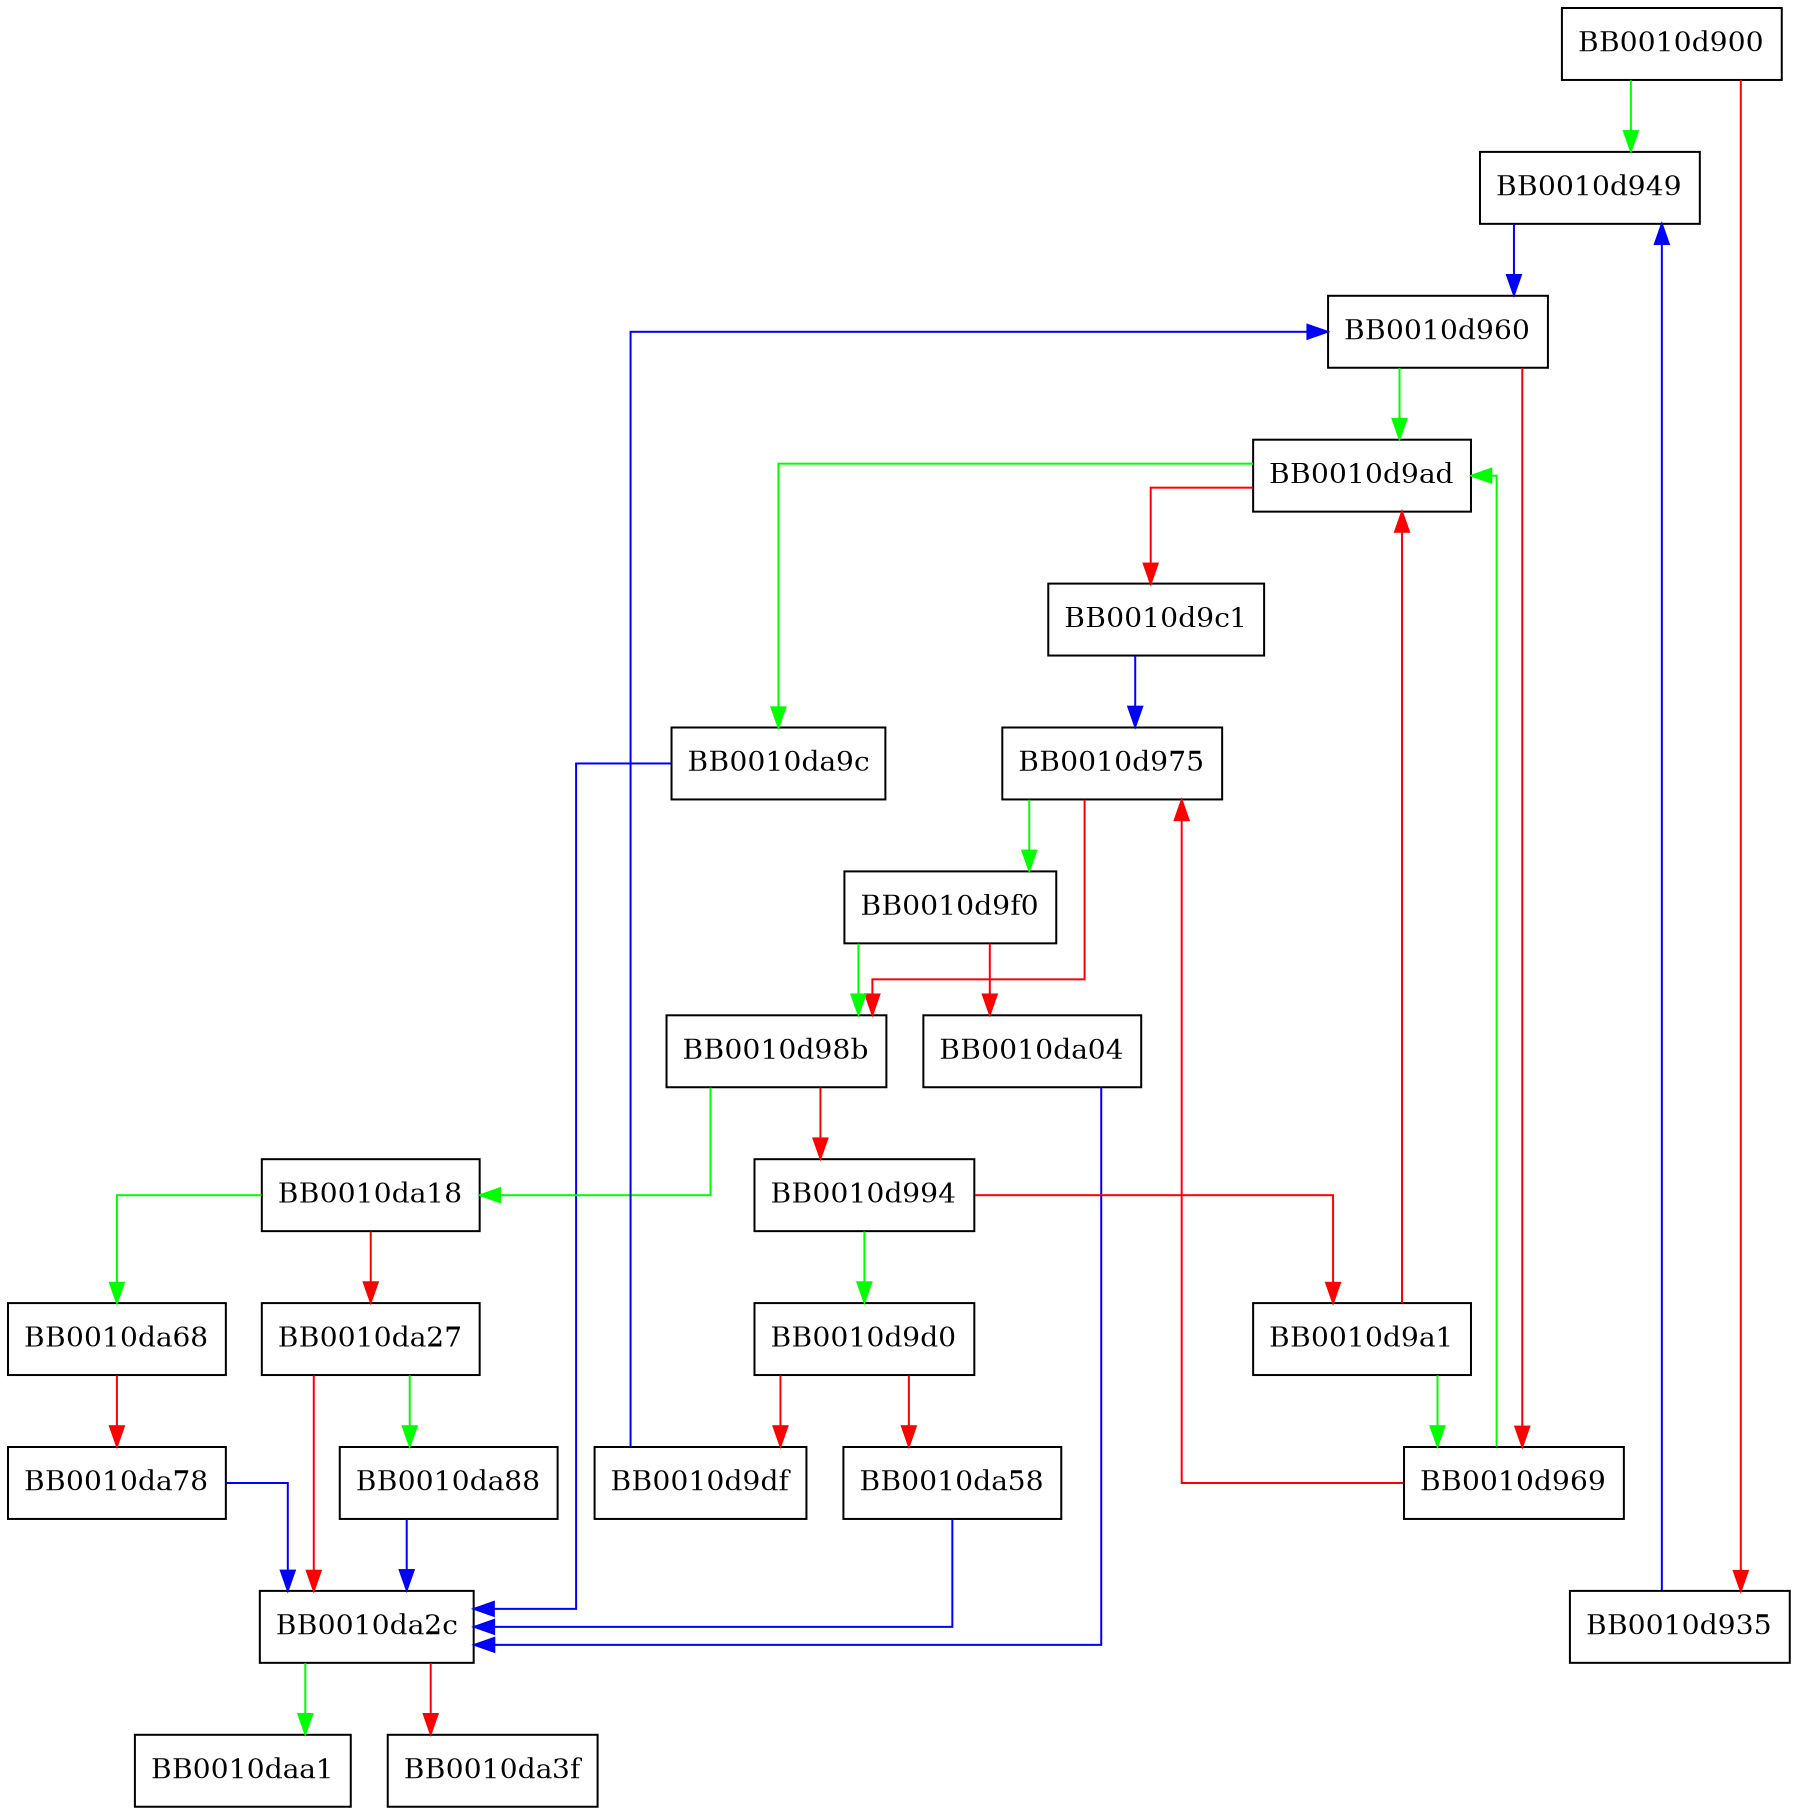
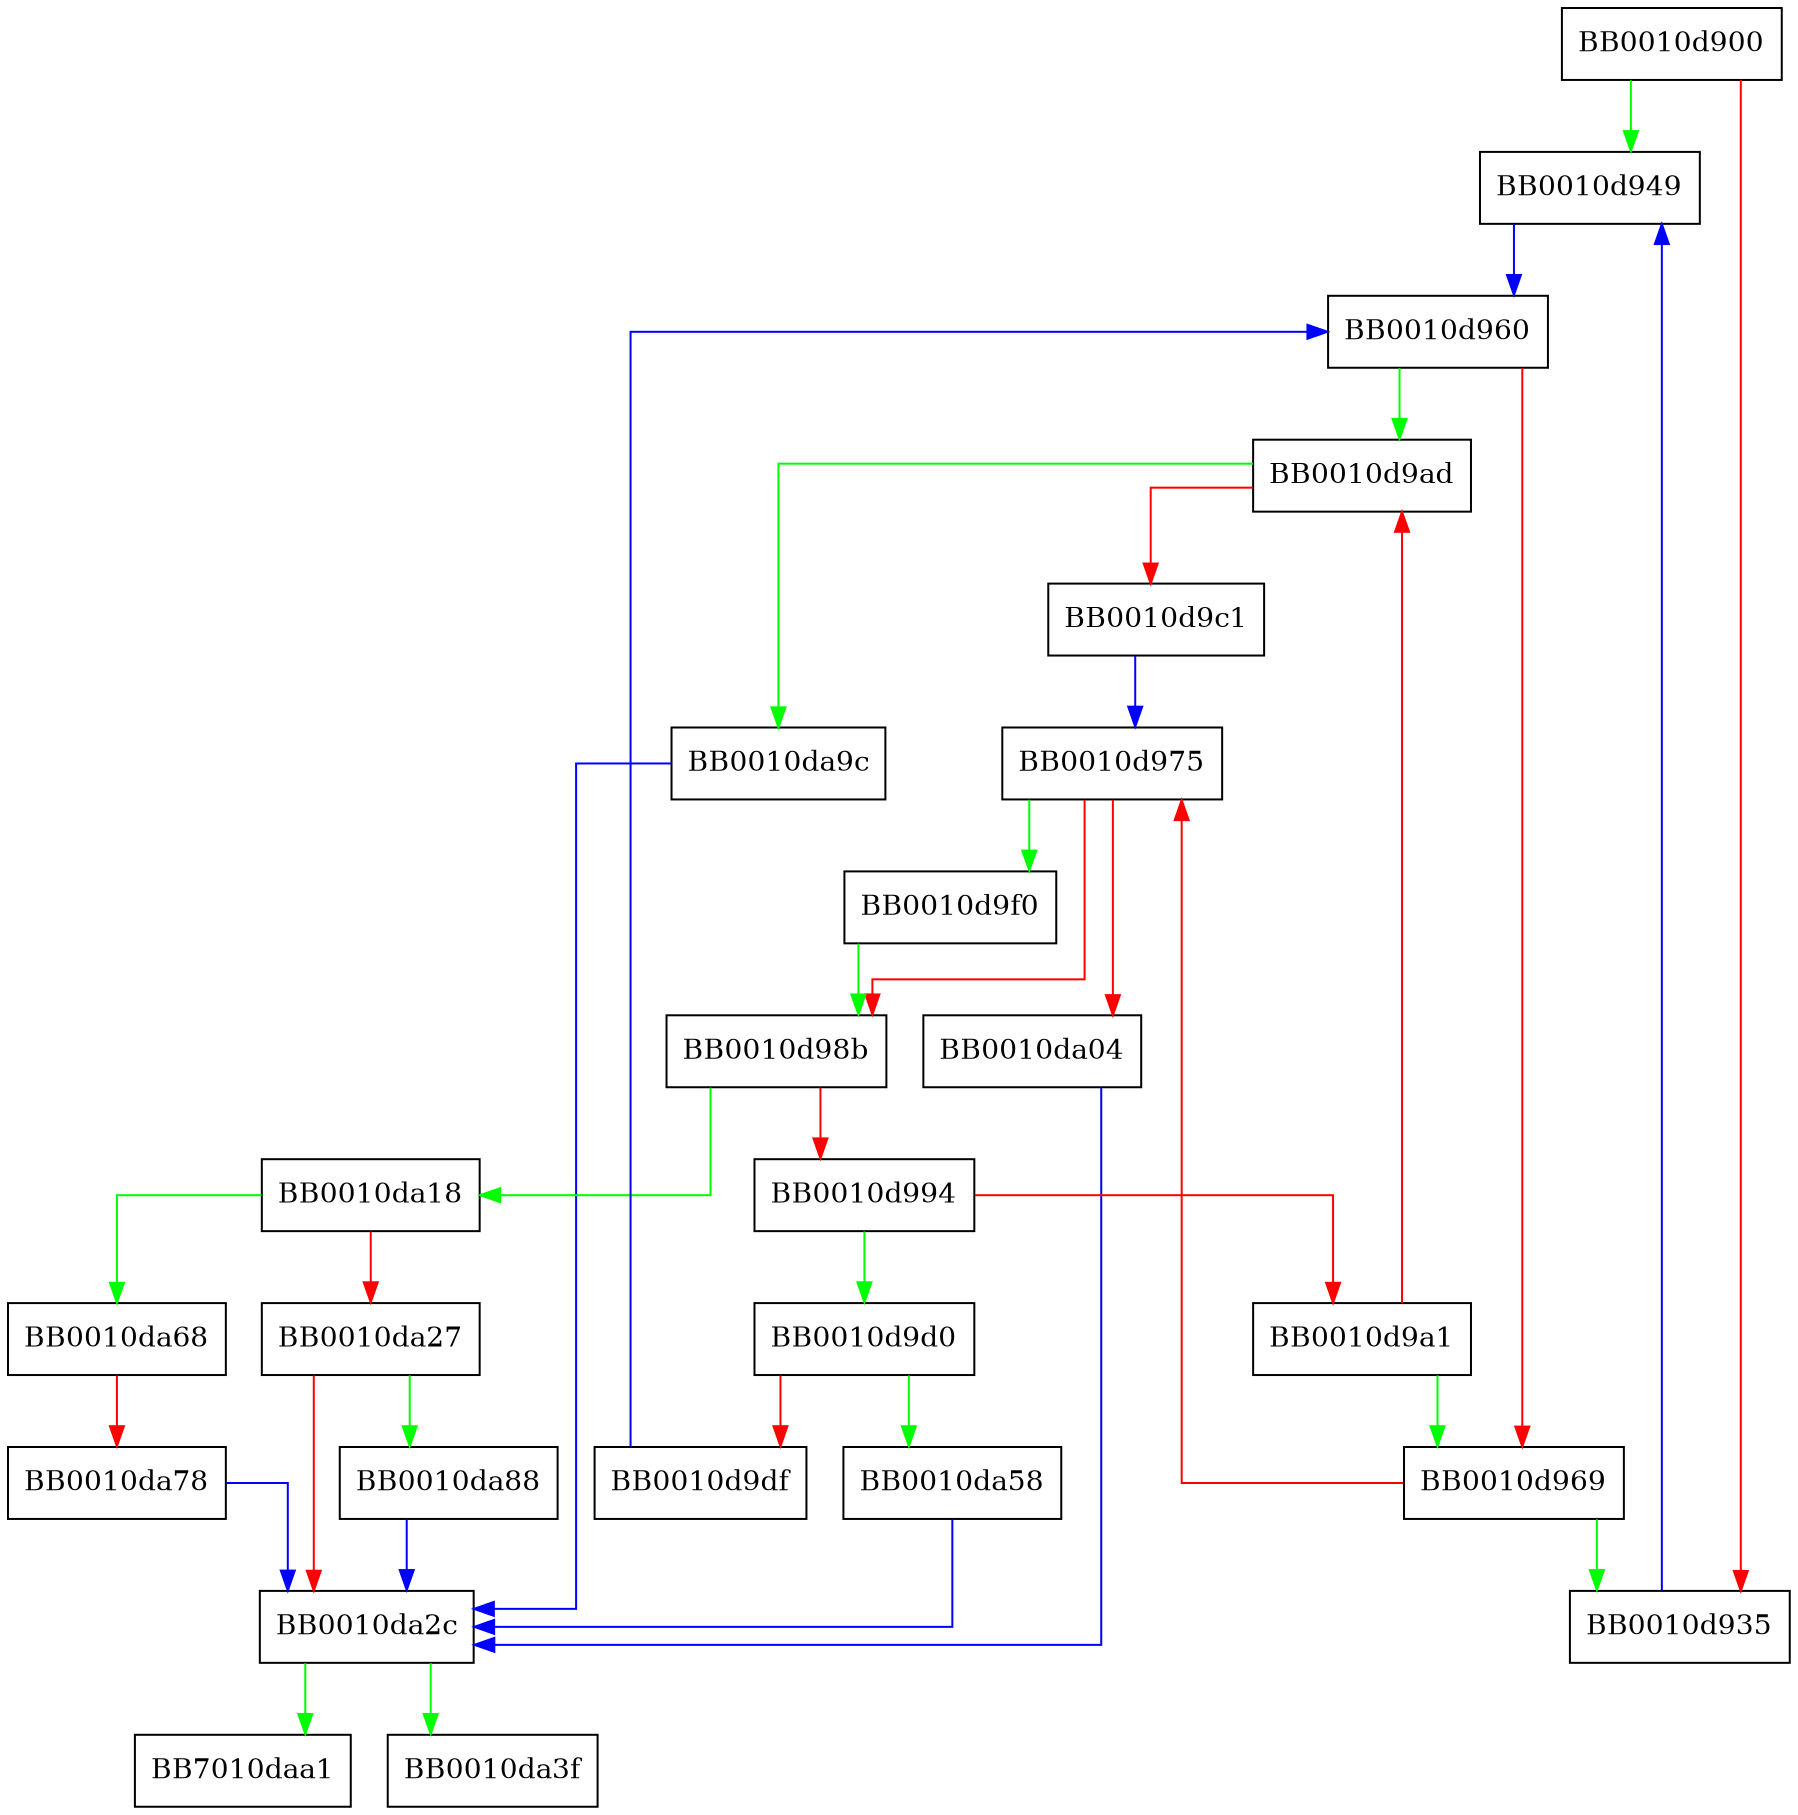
  digraph {
    splines=ortho
    node [shape=box]
    edge [color=red]
    BB0010d900
    BB0010d949
    BB0010d935
    BB0010d960
    BB0010d9ad
    BB0010d969
    BB0010da9c
    BB0010d9c1
    BB0010d975
    BB0010da2c
    BB0010d9f0
    BB0010d98b
    BB0010da04
    BB0010da18
    BB0010d994
    BB0010da68
    BB0010da27
    BB0010d9d0
    BB0010d9a1
    BB0010da78
    BB0010da88
    BB0010da58
    BB0010d9df
-   BB0010daa1
+   BB0010daa1 [label=BB7010daa1]
    BB0010da3f
    BB0010d900 -> BB0010d949 [color=green]
    BB0010d900 -> BB0010d935
    BB0010d949 -> BB0010d960 [color=blue]
    BB0010d935 -> BB0010d949 [color=blue]
    BB0010d960 -> BB0010d9ad [color=green]
    BB0010d960 -> BB0010d969
    BB0010d9ad -> BB0010da9c [color=green]
    BB0010d9ad -> BB0010d9c1
-   BB0010d969 -> BB0010d9ad [color=green]
+   BB0010d969 -> BB0010d935 [color=green]
    BB0010d969 -> BB0010d975
    BB0010da9c -> BB0010da2c [color=blue]
    BB0010d9c1 -> BB0010d975 [color=blue]
    BB0010d975 -> BB0010d9f0 [color=green]
    BB0010d975 -> BB0010d98b
    BB0010da2c -> BB0010daa1 [color=green]
-   BB0010da2c -> BB0010da3f
+   BB0010da2c -> BB0010da3f [color=green]
    BB0010d9f0 -> BB0010d98b [color=green]
-   BB0010d9f0 -> BB0010da04
+   BB0010d975 -> BB0010da04
    BB0010d98b -> BB0010da18 [color=green]
    BB0010d98b -> BB0010d994
    BB0010da04 -> BB0010da2c [color=blue]
    BB0010da18 -> BB0010da68 [color=green]
    BB0010da18 -> BB0010da27
    BB0010d994 -> BB0010d9d0 [color=green]
    BB0010d994 -> BB0010d9a1
    BB0010da68 -> BB0010da78
    BB0010da27 -> BB0010da2c
    BB0010da27 -> BB0010da88 [color=green]
-   BB0010d9d0 -> BB0010da58
+   BB0010d9d0 -> BB0010da58 [color=green]
    BB0010d9d0 -> BB0010d9df
    BB0010d9a1 -> BB0010d9ad
    BB0010d9a1 -> BB0010d969 [color=green]
    BB0010da78 -> BB0010da2c [color=blue]
    BB0010da88 -> BB0010da2c [color=blue]
    BB0010da58 -> BB0010da2c [color=blue]
    BB0010d9df -> BB0010d960 [color=blue]
  }
